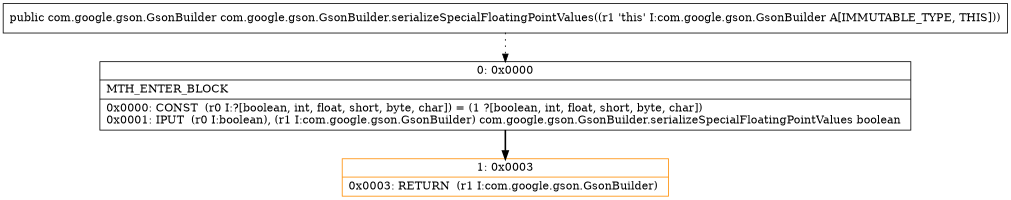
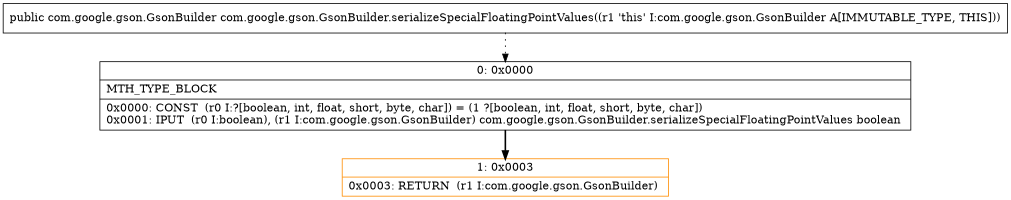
  digraph {
    node [shape=record color=black]
-   n1 [label="{0\:\ 0x0000|MTH_ENTER_BLOCK\l|0x0000: CONST  (r0 I:?[boolean, int, float, short, byte, char]) = (1 ?[boolean, int, float, short, byte, char]) \l0x0001: IPUT  (r0 I:boolean), (r1 I:com.google.gson.GsonBuilder) com.google.gson.GsonBuilder.serializeSpecialFloatingPointValues boolean \l}"]
+   n1 [label="{0\:\ 0x0000|MTH_TYPE_BLOCK\l|0x0000: CONST  (r0 I:?[boolean, int, float, short, byte, char]) = (1 ?[boolean, int, float, short, byte, char]) \l0x0001: IPUT  (r0 I:boolean), (r1 I:com.google.gson.GsonBuilder) com.google.gson.GsonBuilder.serializeSpecialFloatingPointValues boolean \l}"]
    n2 [label="{1\:\ 0x0003|0x0003: RETURN  (r1 I:com.google.gson.GsonBuilder) \l}" color=darkorange]
    n3 [label="{public com.google.gson.GsonBuilder com.google.gson.GsonBuilder.serializeSpecialFloatingPointValues((r1 'this' I:com.google.gson.GsonBuilder A[IMMUTABLE_TYPE, THIS])) }"]
    n1 -> n2 [style=bold]
    n3 -> n1 [style=dotted]
  }
